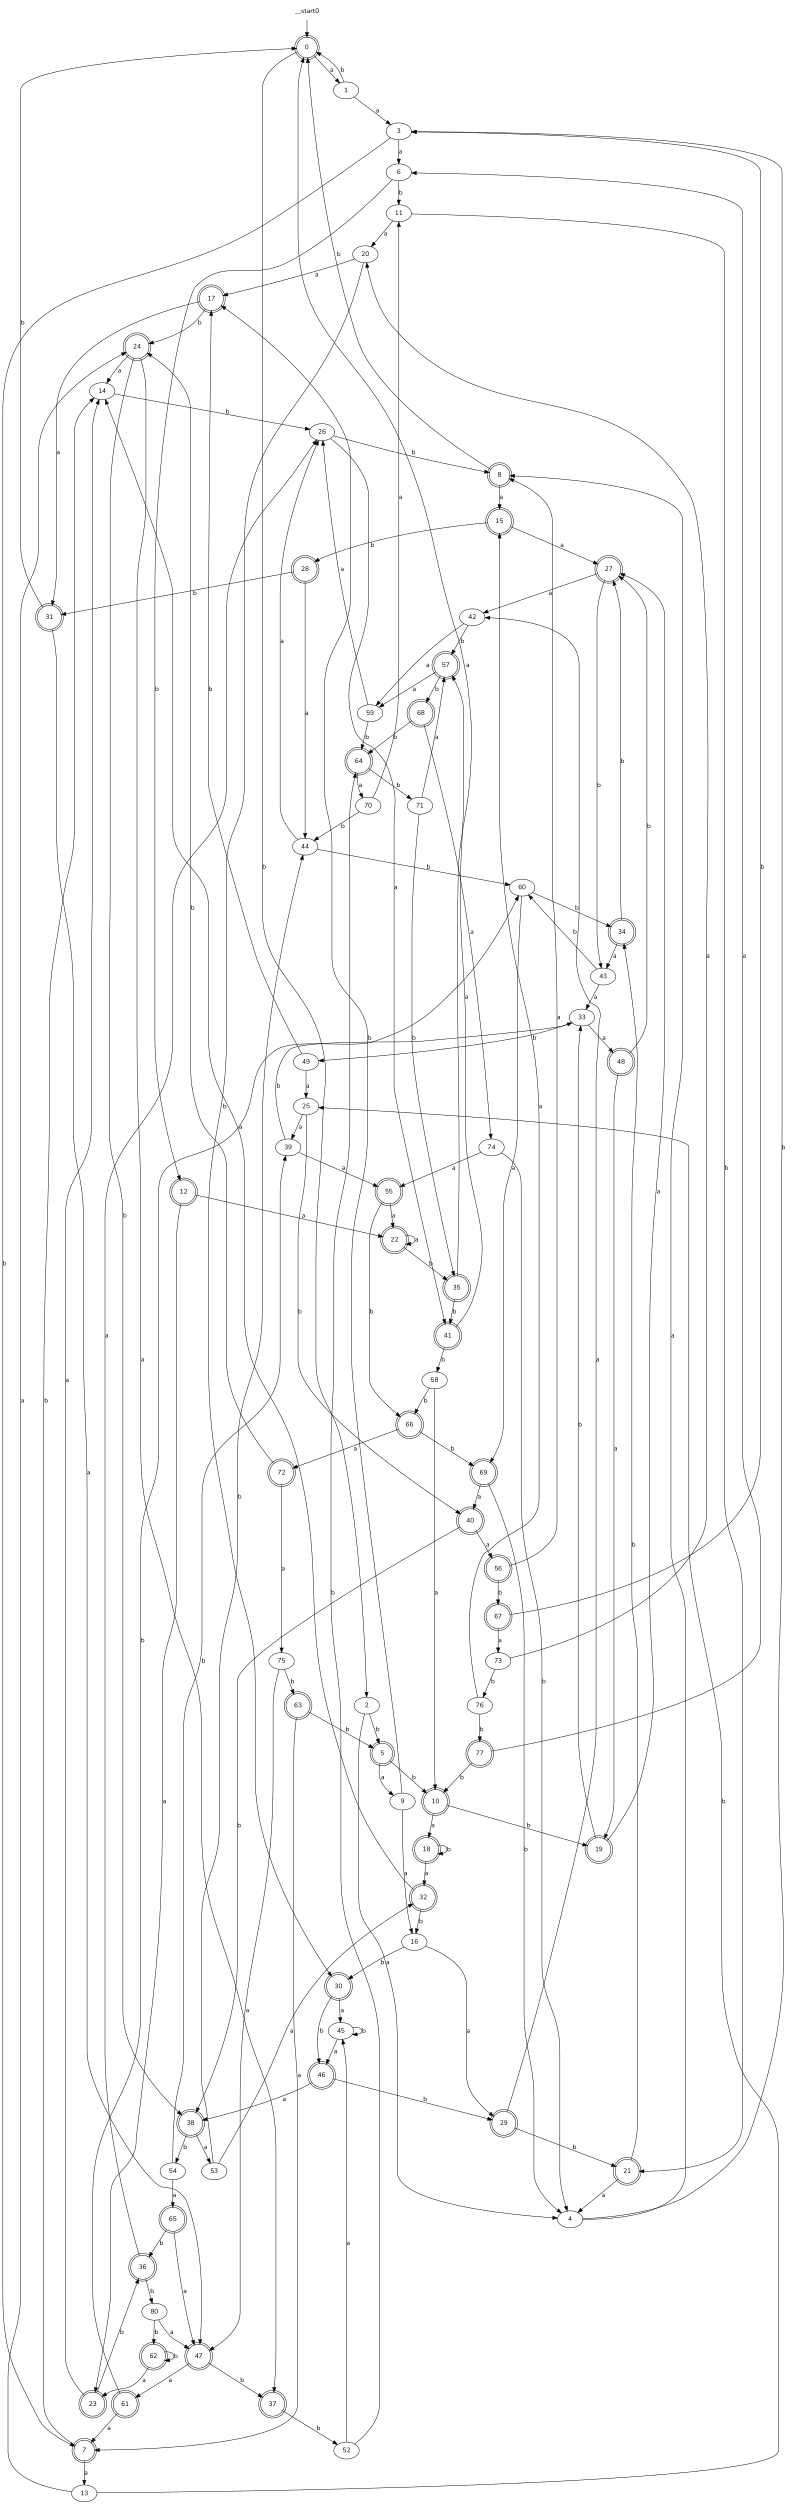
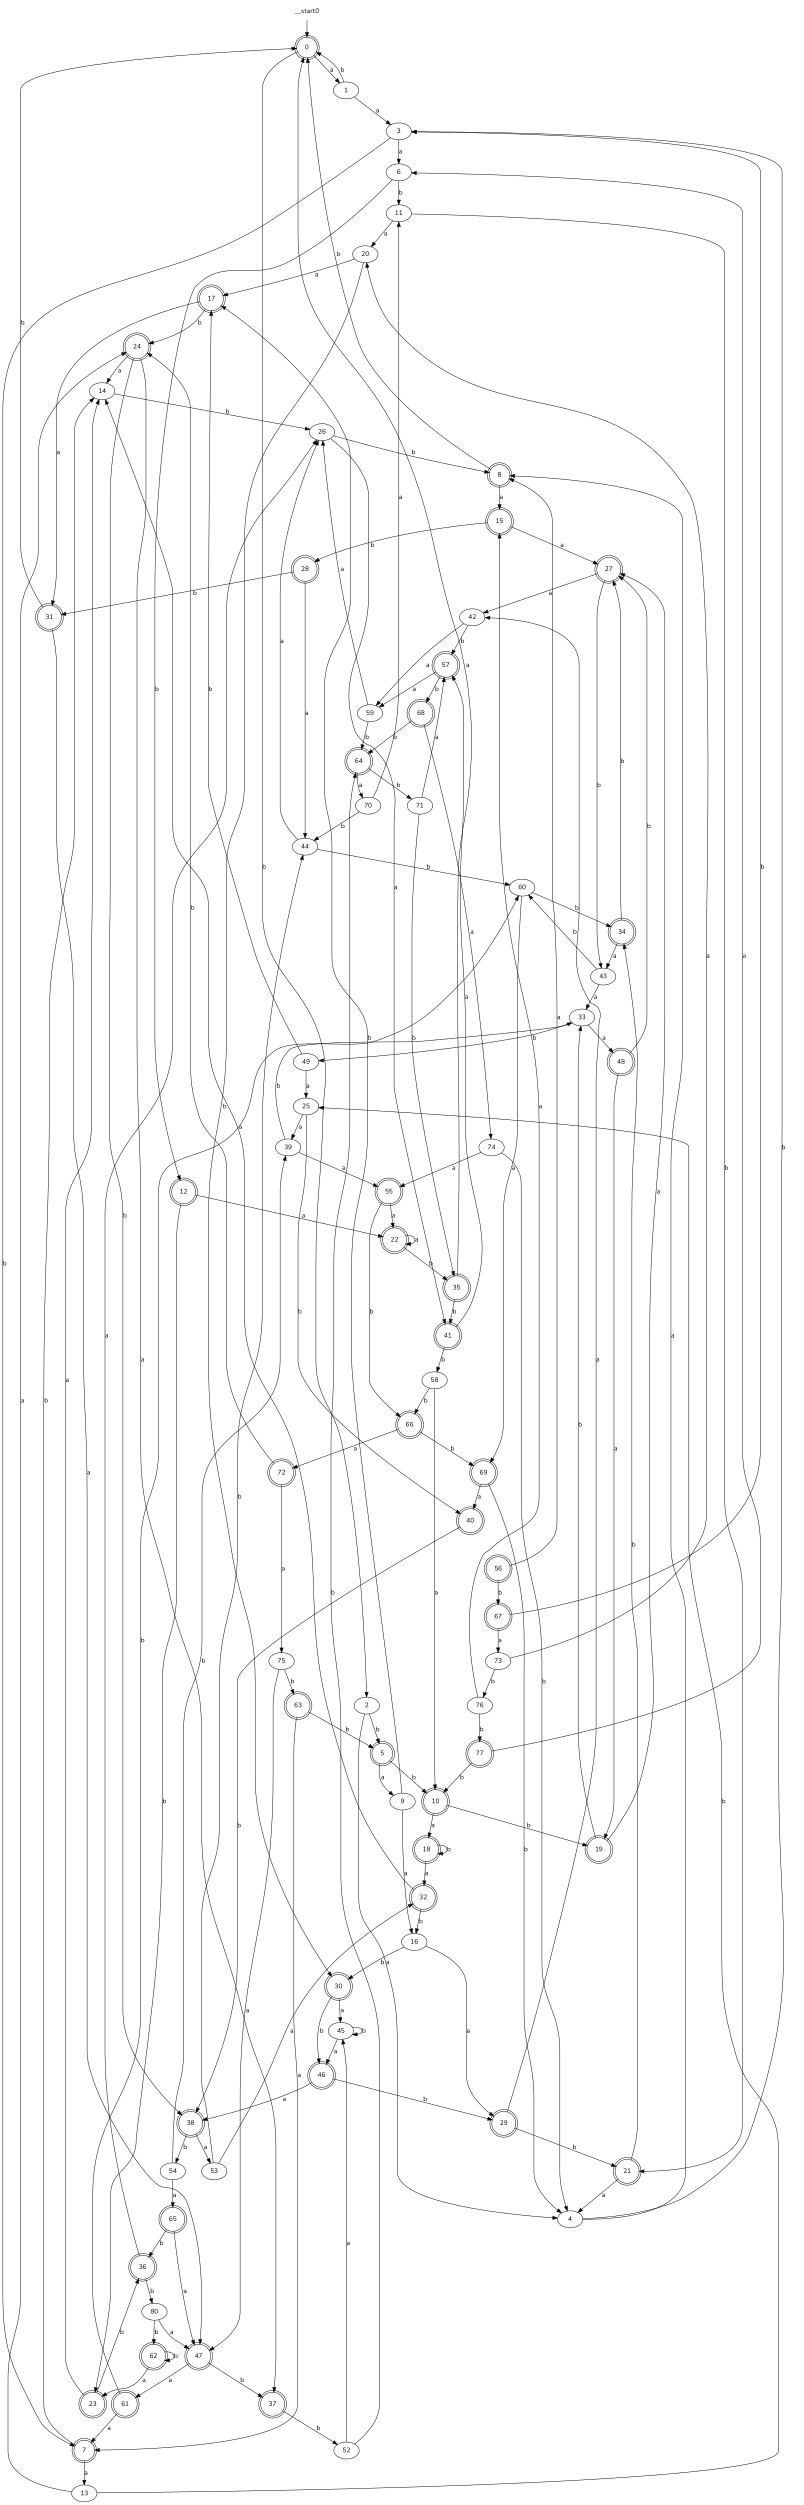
  digraph {
    fontname=Nunito
    node [fontname=Nunito shape=doublecircle]
    edge [fontname=Nunito]
    __start0 [shape=none]
    0
    1 [shape=""]
    2 [shape=""]
    3 [shape=""]
    4 [shape=""]
    5
    6 [shape=""]
    7
    8
    9 [shape=""]
    10
    11 [shape=""]
    12
    13 [shape=""]
    14 [shape=""]
    15
    16 [shape=""]
    17
    18
    19
    20 [shape=""]
    21
    22
    23
    24
    25 [shape=""]
    26 [shape=""]
    27
    28
    29
    30
    31
    32
    33 [shape=""]
    34
    35
    36
    37
    38
    39 [shape=""]
    40
    41
    42 [shape=""]
    43 [shape=""]
    44 [shape=""]
    45 [shape=""]
    46
    47
    48
    49 [shape=""]
    n52 [label=80 shape=""]
    52 [shape=""]
    53 [shape=""]
    54 [shape=""]
    55
    56
    57
    58 [shape=""]
    59 [shape=""]
    60 [shape=""]
    61
    62
    64
    65
    66
    67
    68
    69
    63
    70 [shape=""]
    71 [shape=""]
    72
    73 [shape=""]
    74 [shape=""]
    75 [shape=""]
    76 [shape=""]
    77
    __start0 -> 0
    0 -> 1 [label=a]
    0 -> 2 [label=b]
    1 -> 0 [label=b]
    1 -> 3 [label=a]
    2 -> 4 [label=a]
    2 -> 5 [label=b]
    3 -> 6 [label=a]
    3 -> 7 [label=b]
    4 -> 3 [label=b]
    4 -> 8 [label=a]
    5 -> 9 [label=a]
    5 -> 10 [label=b]
    6 -> 11 [label=b]
    6 -> 12 [label=b]
    7 -> 13 [label=a]
    7 -> 14 [label=b]
    8 -> 0 [label=b]
    8 -> 15 [label=a]
    9 -> 16 [label=a]
    9 -> 17 [label=b]
    10 -> 18 [label=a]
    10 -> 19 [label=b]
    11 -> 20 [label=a]
    11 -> 21 [label=b]
    12 -> 22 [label=a]
-   12 -> 23 [label=a]
+   12 -> 23 [label=b]
    13 -> 24 [label=a]
    13 -> 25 [label=b]
    14 -> 26 [label=b]
    15 -> 27 [label=a]
    15 -> 28 [label=b]
    16 -> 29 [label=a]
    16 -> 30 [label=b]
    17 -> 24 [label=b]
    17 -> 31 [label=a]
    18 -> 18 [label=b]
    18 -> 32 [label=a]
    19 -> 27 [label=a]
    19 -> 33 [label=b]
    20 -> 17 [label=a]
    20 -> 30 [label=b]
    21 -> 4 [label=a]
    21 -> 34 [label=b]
    22 -> 22 [label=a]
    22 -> 35 [label=b]
    23 -> 14 [label=a]
    23 -> 36 [label=b]
    24 -> 14 [label=a]
    24 -> 37 [label=a]
    24 -> 38 [label=b]
    25 -> 39 [label=a]
    25 -> 40 [label=b]
    26 -> 8 [label=b]
    26 -> 41 [label=a]
    27 -> 42 [label=a]
    27 -> 43 [label=b]
    28 -> 31 [label=b]
    28 -> 44 [label=a]
    29 -> 21 [label=b]
    29 -> 42 [label=a]
    30 -> 45 [label=a]
    30 -> 46 [label=b]
    31 -> 0 [label=b]
    31 -> 47 [label=a]
    32 -> 14 [label=a]
    32 -> 16 [label=b]
    33 -> 48 [label=a]
    33 -> 49 [label=b]
    34 -> 27 [label=b]
    34 -> 43 [label=a]
    35 -> 0 [label=a]
    35 -> 41 [label=b]
    36 -> 26 [label=a]
    36 -> n52 [label=b]
    37 -> 52 [label=b]
    38 -> 53 [label=a]
    38 -> 54 [label=b]
    39 -> 33 [label=b]
    39 -> 55 [label=a]
    40 -> 38 [label=b]
-   40 -> 56 [label=a]
    41 -> 57 [label=a]
    41 -> 58 [label=b]
    42 -> 57 [label=b]
    42 -> 59 [label=a]
    43 -> 33 [label=a]
    43 -> 60 [label=b]
    44 -> 26 [label=a]
    44 -> 60 [label=b]
    45 -> 45 [label=b]
    45 -> 46 [label=a]
    46 -> 29 [label=b]
    46 -> 38 [label=a]
    47 -> 37 [label=b]
    47 -> 61 [label=a]
    48 -> 19 [label=a]
    48 -> 27 [label=b]
    49 -> 17 [label=b]
    49 -> 25 [label=a]
    n52 -> 47 [label=a]
    n52 -> 62 [label=b]
    52 -> 45 [label=a]
    52 -> 64 [label=b]
    53 -> 32 [label=a]
    53 -> 44 [label=b]
    54 -> 39 [label=b]
    54 -> 65 [label=a]
    55 -> 22 [label=a]
    55 -> 66 [label=b]
    56 -> 8 [label=a]
    56 -> 67 [label=b]
    57 -> 59 [label=a]
    57 -> 68 [label=b]
    58 -> 10 [label=a]
    58 -> 66 [label=b]
    59 -> 26 [label=a]
    59 -> 64 [label=b]
    60 -> 34 [label=b]
    60 -> 69 [label=a]
    61 -> 7 [label=a]
    61 -> 60 [label=b]
    62 -> 23 [label=a]
    62 -> 62 [label=b]
    64 -> 70 [label=a]
    64 -> 71 [label=b]
    65 -> 36 [label=b]
    65 -> 47 [label=a]
    66 -> 69 [label=b]
    66 -> 72 [label=a]
    67 -> 3 [label=b]
    67 -> 73 [label=a]
    68 -> 64 [label=b]
    68 -> 74 [label=a]
    69 -> 4 [label=b]
    69 -> 40 [label=a]
    63 -> 5 [label=b]
    63 -> 7 [label=a]
    70 -> 11 [label=a]
    70 -> 44 [label=b]
    71 -> 35 [label=b]
    71 -> 57 [label=a]
    72 -> 24 [label=b]
    72 -> 75 [label=a]
    73 -> 20 [label=a]
    73 -> 76 [label=b]
    74 -> 4 [label=b]
    74 -> 55 [label=a]
    75 -> 47 [label=a]
    75 -> 63 [label=b]
    76 -> 15 [label=a]
    76 -> 77 [label=b]
    77 -> 6 [label=a]
    77 -> 10 [label=b]
  }
